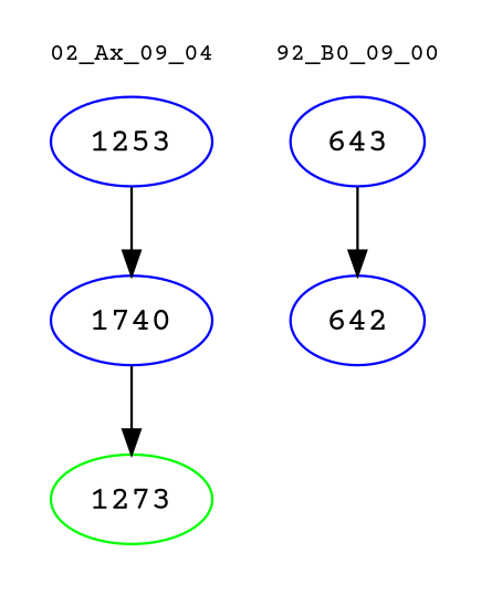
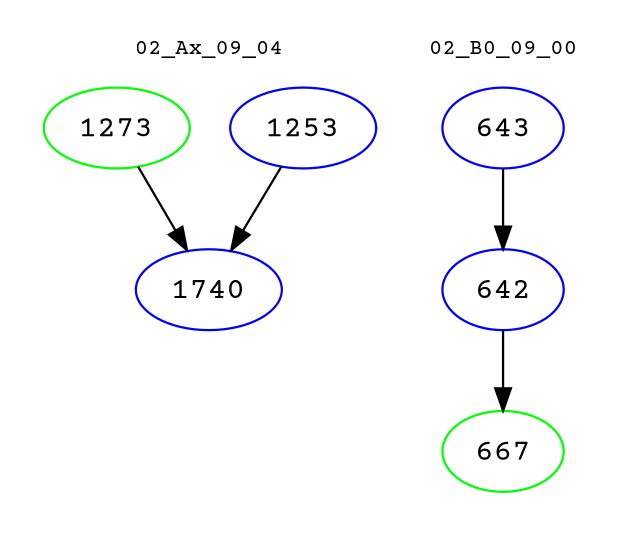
  digraph {
    fontname="Courier Prime"
    node [color=blue fontname="Courier Prime"]
    edge [color=black fontname="Courier Prime"]
    n1 [label=1253]
    n2 [label=1740]
    n3 [color=green label=1273]
    n4 [label=643]
    n5 [label=642]
+   n6 [color=green label=667]
    subgraph cluster_1 {
      color=white
      fontsize=10
      label="02_Ax_09_04"
      n1
      n2
      n3
    }
    subgraph cluster_2 {
      color=white
      fontsize=10
-     label="92_B0_09_00"
+     label="02_B0_09_00"
      n4
      n5
+     n6
    }
    n1 -> n2
-   n2 -> n3
+   n3 -> n2
    n4 -> n5
+   n5 -> n6
  }
